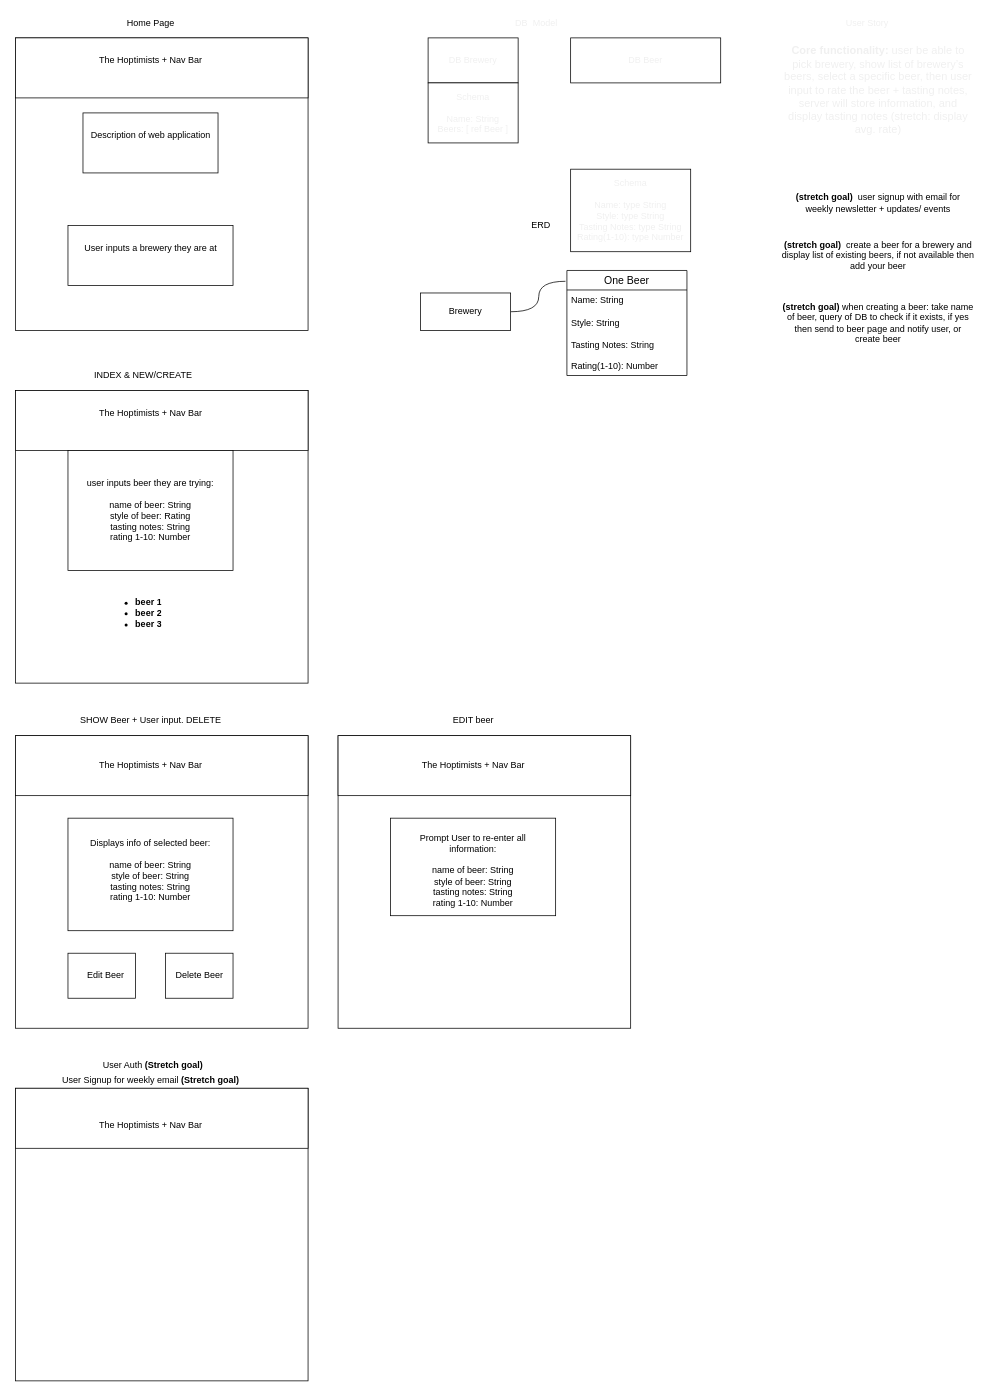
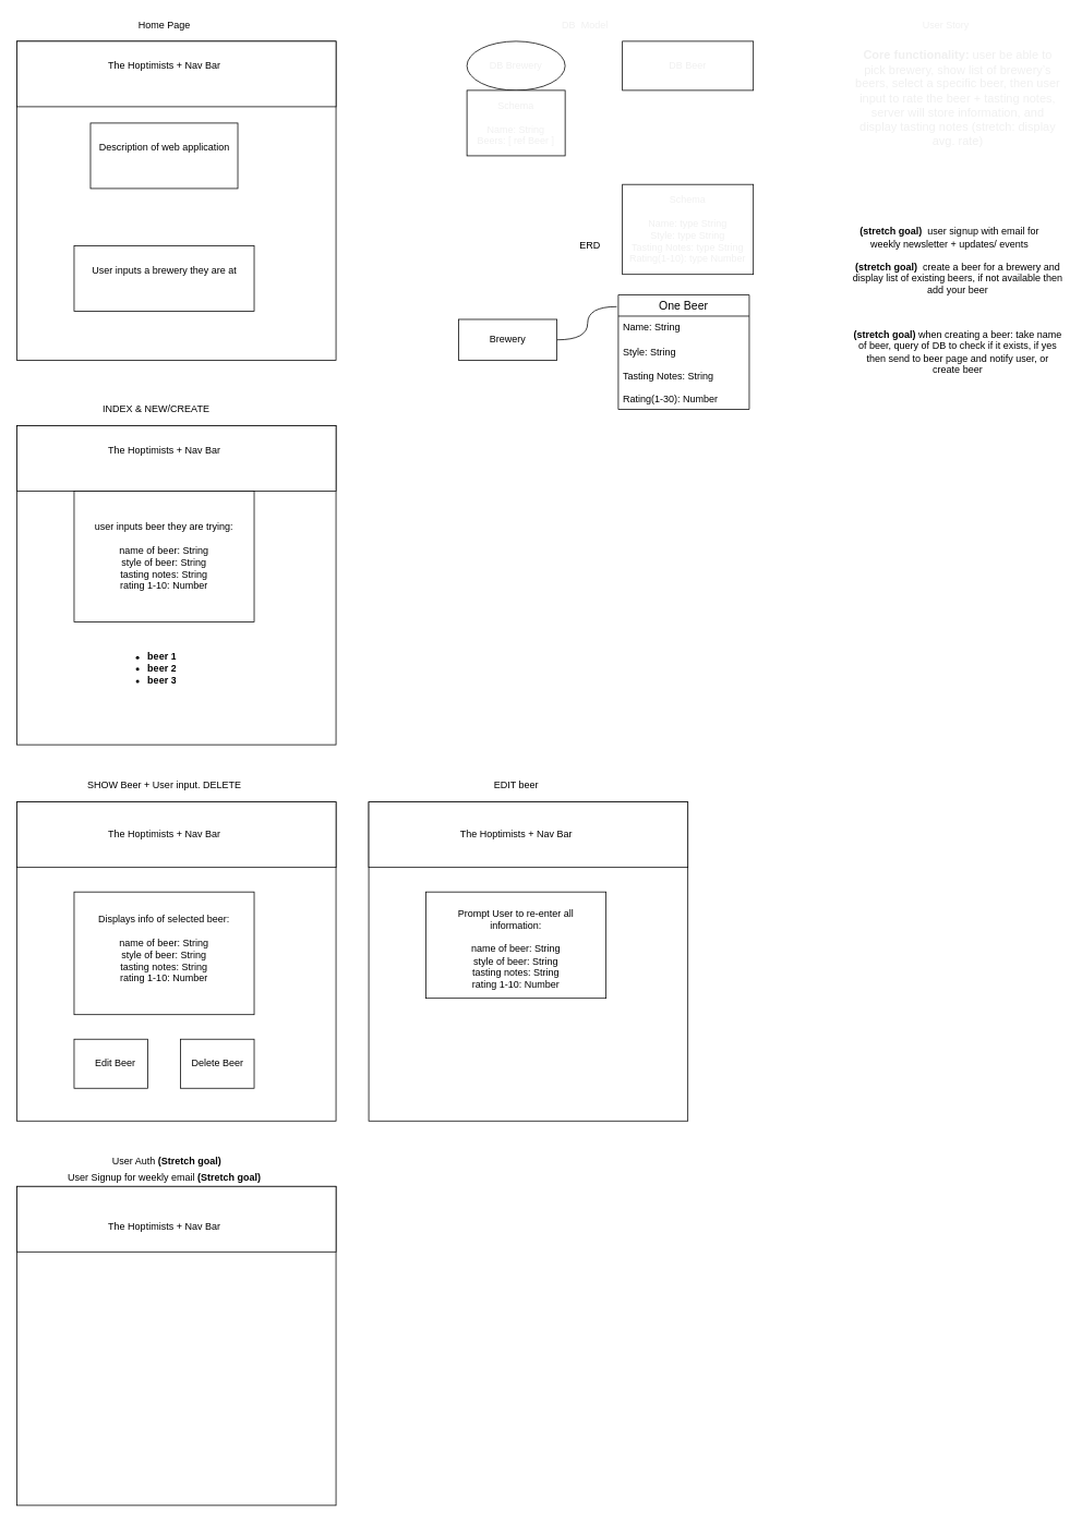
  <mxCell id="0" />
  <mxCell id="1" parent="0" />
  <mxCell id="2" value="" style="whiteSpace=wrap;html=1;aspect=fixed;" vertex="1" parent="1"><mxGeometry x="20" y="50" width="390" height="390" as="geometry" /></mxCell>
  <mxCell id="3" value="" style="rounded=0;whiteSpace=wrap;html=1;" vertex="1" parent="1"><mxGeometry x="110" y="150" width="180" height="80" as="geometry" /></mxCell>
  <mxCell id="4" value="" style="rounded=0;whiteSpace=wrap;html=1;" vertex="1" parent="1"><mxGeometry x="20" y="50" width="390" height="80" as="geometry" /></mxCell>
  <mxCell id="5" value="Home Page" style="text;html=1;align=center;verticalAlign=middle;resizable=0;points=[];autosize=1;" vertex="1" parent="1"><mxGeometry x="160" y="20" width="80" height="20" as="geometry" /></mxCell>
  <mxCell id="6" value="" style="whiteSpace=wrap;html=1;aspect=fixed;" vertex="1" parent="1"><mxGeometry x="20" y="520" width="390" height="390" as="geometry" /></mxCell>
  <mxCell id="7" value="List of Beers" style="text;html=1;align=center;verticalAlign=middle;resizable=0;points=[];autosize=1;" vertex="1" parent="1"><mxGeometry x="160" y="610" width="80" height="20" as="geometry" /></mxCell>
  <mxCell id="8" value="" style="whiteSpace=wrap;html=1;aspect=fixed;" vertex="1" parent="1"><mxGeometry x="20" y="980" width="390" height="390" as="geometry" /></mxCell>
  <mxCell id="9" value="SHOW Beer + User input. DELETE" style="text;html=1;align=center;verticalAlign=middle;resizable=0;points=[];autosize=1;" vertex="1" parent="1"><mxGeometry x="100" y="950" width="200" height="20" as="geometry" /></mxCell>
  <mxCell id="10" value="" style="rounded=0;whiteSpace=wrap;html=1;" vertex="1" parent="1"><mxGeometry x="90" y="300" width="220" height="80" as="geometry" /></mxCell>
  <mxCell id="11" value="The Hoptimists + Nav Bar" style="text;html=1;align=center;verticalAlign=middle;resizable=0;points=[];autosize=1;" vertex="1" parent="1"><mxGeometry x="125" y="70" width="150" height="20" as="geometry" /></mxCell>
  <mxCell id="12" value="User inputs a brewery they are at" style="text;html=1;align=center;verticalAlign=middle;resizable=0;points=[];autosize=1;" vertex="1" parent="1"><mxGeometry x="105" y="320" width="190" height="20" as="geometry" /></mxCell>
  <mxCell id="13" value="Description of web application" style="text;html=1;align=center;verticalAlign=middle;resizable=0;points=[];autosize=1;" vertex="1" parent="1"><mxGeometry x="115" y="170" width="170" height="20" as="geometry" /></mxCell>
  <mxCell id="14" value="" style="whiteSpace=wrap;html=1;aspect=fixed;" vertex="1" parent="1"><mxGeometry x="20" y="1450" width="390" height="390" as="geometry" /></mxCell>
  <mxCell id="15" value="User Signup for weekly email &lt;b&gt;(Stretch goal)&lt;/b&gt;" style="text;html=1;align=center;verticalAlign=middle;resizable=0;points=[];autosize=1;" vertex="1" parent="1"><mxGeometry x="75" y="1430" width="250" height="20" as="geometry" /></mxCell>
  <mxCell id="16" value="The Hoptimists + Nav Bar" style="text;html=1;align=center;verticalAlign=middle;resizable=0;points=[];autosize=1;" vertex="1" parent="1"><mxGeometry x="125" y="540" width="150" height="20" as="geometry" /></mxCell>
  <mxCell id="17" value="" style="rounded=0;whiteSpace=wrap;html=1;" vertex="1" parent="1"><mxGeometry x="20" y="520" width="390" height="80" as="geometry" /></mxCell>
  <mxCell id="18" value="The Hoptimists + Nav Bar" style="text;html=1;align=center;verticalAlign=middle;resizable=0;points=[];autosize=1;" vertex="1" parent="1"><mxGeometry x="125" y="540" width="150" height="20" as="geometry" /></mxCell>
  <mxCell id="19" value="The Hoptimists + Nav Bar" style="text;html=1;align=center;verticalAlign=middle;resizable=0;points=[];autosize=1;" vertex="1" parent="1"><mxGeometry x="125" y="1000" width="150" height="20" as="geometry" /></mxCell>
  <mxCell id="20" value="" style="rounded=0;whiteSpace=wrap;html=1;" vertex="1" parent="1"><mxGeometry x="20" y="980" width="390" height="80" as="geometry" /></mxCell>
  <mxCell id="21" value="The Hoptimists + Nav Bar" style="text;html=1;align=center;verticalAlign=middle;resizable=0;points=[];autosize=1;" vertex="1" parent="1"><mxGeometry x="125" y="1010" width="150" height="20" as="geometry" /></mxCell>
  <mxCell id="22" value="The Hoptimists + Nav Bar" style="text;html=1;align=center;verticalAlign=middle;resizable=0;points=[];autosize=1;" vertex="1" parent="1"><mxGeometry x="125" y="1480" width="150" height="20" as="geometry" /></mxCell>
  <mxCell id="23" value="" style="rounded=0;whiteSpace=wrap;html=1;" vertex="1" parent="1"><mxGeometry x="20" y="1450" width="390" height="80" as="geometry" /></mxCell>
  <mxCell id="24" value="The Hoptimists + Nav Bar" style="text;html=1;align=center;verticalAlign=middle;resizable=0;points=[];autosize=1;" vertex="1" parent="1"><mxGeometry x="125" y="1490" width="150" height="20" as="geometry" /></mxCell>
  <mxCell id="25" value="" style="rounded=0;whiteSpace=wrap;html=1;" vertex="1" parent="1"><mxGeometry x="90" y="600" width="220" height="160" as="geometry" /></mxCell>
- <mxCell id="26" value="user inputs beer they are trying:&lt;br&gt;&lt;br&gt;name of beer: String&lt;br&gt;style of beer: Rating&lt;br&gt;tasting notes: String&lt;br&gt;rating 1-10: Number" style="text;html=1;strokeColor=none;fillColor=none;align=center;verticalAlign=middle;whiteSpace=wrap;rounded=0;" vertex="1" parent="1"><mxGeometry x="100" y="670" width="200" height="20" as="geometry" /></mxCell>
+ <mxCell id="26" value="user inputs beer they are trying:&lt;br&gt;&lt;br&gt;name of beer: String&lt;br&gt;style of beer: String&lt;br&gt;tasting notes: String&lt;br&gt;rating 1-10: Number" style="text;html=1;strokeColor=none;fillColor=none;align=center;verticalAlign=middle;whiteSpace=wrap;rounded=0;" vertex="1" parent="1"><mxGeometry x="100" y="670" width="200" height="20" as="geometry" /></mxCell>
  <mxCell id="27" value="&lt;h1&gt;&lt;ul style=&quot;font-size: 12px&quot;&gt;&lt;li&gt;beer 1&lt;/li&gt;&lt;li&gt;beer 2&lt;/li&gt;&lt;li&gt;beer 3&lt;/li&gt;&lt;/ul&gt;&lt;/h1&gt;" style="text;html=1;strokeColor=none;fillColor=none;spacing=5;spacingTop=-20;whiteSpace=wrap;overflow=hidden;rounded=0;" vertex="1" parent="1"><mxGeometry x="135" y="790" width="135" height="120" as="geometry" /></mxCell>
  <mxCell id="28" value="" style="rounded=0;whiteSpace=wrap;html=1;" vertex="1" parent="1"><mxGeometry x="90" y="1090" width="220" height="150" as="geometry" /></mxCell>
  <mxCell id="29" value="Displays info of selected beer:&lt;br&gt;&lt;br&gt;name of beer: String&lt;br&gt;style of beer: String&lt;br&gt;tasting notes: String&lt;br&gt;rating 1-10: Number" style="text;html=1;strokeColor=none;fillColor=none;align=center;verticalAlign=middle;whiteSpace=wrap;rounded=0;" vertex="1" parent="1"><mxGeometry x="100" y="1150" width="200" height="20" as="geometry" /></mxCell>
  <mxCell id="30" value="" style="rounded=0;whiteSpace=wrap;html=1;" vertex="1" parent="1"><mxGeometry x="90" y="1270" width="90" height="60" as="geometry" /></mxCell>
  <mxCell id="31" value="" style="rounded=0;whiteSpace=wrap;html=1;" vertex="1" parent="1"><mxGeometry x="220" y="1270" width="90" height="60" as="geometry" /></mxCell>
  <mxCell id="32" value="Edit Beer" style="text;html=1;align=center;verticalAlign=middle;resizable=0;points=[];autosize=1;" vertex="1" parent="1"><mxGeometry x="110" y="1290" width="60" height="20" as="geometry" /></mxCell>
  <mxCell id="33" value="Delete Beer" style="text;html=1;align=center;verticalAlign=middle;resizable=0;points=[];autosize=1;" vertex="1" parent="1"><mxGeometry x="225" y="1290" width="80" height="20" as="geometry" /></mxCell>
  <mxCell id="34" value="INDEX &amp;amp; NEW/CREATE" style="text;html=1;align=center;verticalAlign=middle;resizable=0;points=[];autosize=1;" vertex="1" parent="1"><mxGeometry x="115" y="490" width="150" height="20" as="geometry" /></mxCell>
  <mxCell id="35" value="" style="whiteSpace=wrap;html=1;aspect=fixed;" vertex="1" parent="1"><mxGeometry x="450" y="980" width="390" height="390" as="geometry" /></mxCell>
  <mxCell id="36" value="EDIT beer" style="text;html=1;align=center;verticalAlign=middle;resizable=0;points=[];autosize=1;" vertex="1" parent="1"><mxGeometry x="595" y="950" width="70" height="20" as="geometry" /></mxCell>
  <mxCell id="37" value="The Hoptimists + Nav Bar" style="text;html=1;align=center;verticalAlign=middle;resizable=0;points=[];autosize=1;" vertex="1" parent="1"><mxGeometry x="555" y="1000" width="150" height="20" as="geometry" /></mxCell>
  <mxCell id="38" value="" style="rounded=0;whiteSpace=wrap;html=1;" vertex="1" parent="1"><mxGeometry x="450" y="980" width="390" height="80" as="geometry" /></mxCell>
  <mxCell id="39" value="The Hoptimists + Nav Bar" style="text;html=1;align=center;verticalAlign=middle;resizable=0;points=[];autosize=1;" vertex="1" parent="1"><mxGeometry x="555" y="1010" width="150" height="20" as="geometry" /></mxCell>
  <mxCell id="40" value="" style="rounded=0;whiteSpace=wrap;html=1;" vertex="1" parent="1"><mxGeometry x="520" y="1090" width="220" height="130" as="geometry" /></mxCell>
  <mxCell id="41" value="Prompt User to re-enter all information:&lt;br&gt;&lt;br&gt;name of beer: String&lt;br&gt;style of beer: String&lt;br&gt;tasting notes: String&lt;br&gt;rating 1-10: Number" style="text;html=1;strokeColor=none;fillColor=none;align=center;verticalAlign=middle;whiteSpace=wrap;rounded=0;" vertex="1" parent="1"><mxGeometry x="530" y="1150" width="200" height="20" as="geometry" /></mxCell>
  <mxCell id="42" value="&lt;b&gt;(stretch goal)&lt;/b&gt; when creating a beer: take name of beer, query of DB to check if it exists, if yes then send to beer page and notify user, or create beer" style="text;html=1;strokeColor=none;fillColor=none;align=center;verticalAlign=middle;whiteSpace=wrap;rounded=0;" vertex="1" parent="1"><mxGeometry x="1040" y="420" width="260" height="20" as="geometry" /></mxCell>
  <mxCell id="43" value="&lt;b&gt;(stretch goal)&amp;nbsp;&lt;/b&gt;&amp;nbsp;&lt;span&gt;create a beer for a brewery and display list of existing beers, if not available then add your beer&lt;/span&gt;" style="text;html=1;strokeColor=none;fillColor=none;align=center;verticalAlign=middle;whiteSpace=wrap;rounded=0;" vertex="1" parent="1"><mxGeometry x="1040" y="330" width="260" height="20" as="geometry" /></mxCell>
  <mxCell id="44" style="edgeStyle=orthogonalEdgeStyle;rounded=0;orthogonalLoop=1;jettySize=auto;html=1;entryX=-0.012;entryY=0.103;entryDx=0;entryDy=0;entryPerimeter=0;curved=1;endArrow=none;" edge="1" parent="1" source="45" target="55"><mxGeometry relative="1" as="geometry" /></mxCell>
  <mxCell id="45" value="Brewery" style="rounded=0;whiteSpace=wrap;html=1;" vertex="1" parent="1"><mxGeometry x="560" y="390" width="120" height="50" as="geometry" /></mxCell>
  <mxCell id="46" value="ERD" style="text;html=1;align=center;verticalAlign=middle;resizable=0;points=[];autosize=1;" vertex="1" parent="1"><mxGeometry x="700" y="290" width="40" height="20" as="geometry" /></mxCell>
  <mxCell id="47" value="&lt;span id=&quot;docs-internal-guid-71849df3-7fff-c017-9060-932981379f20&quot;&gt;&lt;span style=&quot;font-size: 11pt; font-family: arial; background-color: transparent; font-weight: 700; vertical-align: baseline;&quot;&gt;Core functionality:&lt;/span&gt;&lt;span style=&quot;font-size: 11pt; font-family: arial; background-color: transparent; vertical-align: baseline;&quot;&gt; user be able to pick brewery, show list of brewery’s beers, select a specific beer, then user input to rate the beer + tasting notes, server will store information, and display tasting notes (stretch: display avg. rate)&lt;/span&gt;&lt;/span&gt;" style="text;html=1;strokeColor=none;fillColor=none;align=center;verticalAlign=middle;whiteSpace=wrap;rounded=0;fontColor=#F0F0F0;" vertex="1" parent="1"><mxGeometry x="1040" y="110" width="260" height="20" as="geometry" /></mxCell>
  <mxCell id="48" value="User Story" style="text;html=1;align=center;verticalAlign=middle;resizable=0;points=[];autosize=1;fontColor=#F0F0F0;" vertex="1" parent="1"><mxGeometry x="1120" y="20" width="70" height="20" as="geometry" /></mxCell>
  <mxCell id="49" value="DB&amp;nbsp; Model" style="text;html=1;align=center;verticalAlign=middle;resizable=0;points=[];autosize=1;fontColor=#F0F0F0;" vertex="1" parent="1"><mxGeometry x="679" y="20" width="70" height="20" as="geometry" /></mxCell>
- <mxCell id="50" value="DB Brewery" style="rounded=0;whiteSpace=wrap;html=1;fontColor=#F0F0F0;" vertex="1" parent="1"><mxGeometry x="570" y="50" width="120" height="60" as="geometry" /></mxCell>
+ <mxCell id="50" value="DB Brewery" style="ellipse;whiteSpace=wrap;html=1;fontColor=#F0F0F0;" vertex="1" parent="1"><mxGeometry x="570" y="50" width="120" height="60" as="geometry" /></mxCell>
  <mxCell id="51" value="Schema&lt;br&gt;&lt;br&gt;Name: String&lt;br&gt;Beers: [ ref Beer ]" style="rounded=0;whiteSpace=wrap;html=1;fontColor=#F0F0F0;" vertex="1" parent="1"><mxGeometry x="570" y="110" width="120" height="80" as="geometry" /></mxCell>
- <mxCell id="52" value="DB Beer" style="rounded=0;whiteSpace=wrap;html=1;fontColor=#F0F0F0;" vertex="1" parent="1"><mxGeometry x="760" y="50" width="200" height="60" as="geometry" /></mxCell>
+ <mxCell id="52" value="DB Beer" style="rounded=0;whiteSpace=wrap;html=1;fontColor=#F0F0F0;" vertex="1" parent="1"><mxGeometry x="760" y="50" width="160" height="60" as="geometry" /></mxCell>
  <mxCell id="53" value="Schema&lt;br&gt;&lt;br&gt;Name: type String&lt;br&gt;Style: type String&lt;br&gt;Tasting Notes: type String&lt;br&gt;Rating(1-10): type Number" style="rounded=0;whiteSpace=wrap;html=1;fontColor=#F0F0F0;" vertex="1" parent="1"><mxGeometry x="760" y="225" width="160" height="110" as="geometry" /></mxCell>
- <mxCell id="54" value="&lt;b&gt;(stretch goal)&amp;nbsp;&lt;/b&gt;&amp;nbsp;user signup with email for weekly newsletter + updates/ events" style="text;html=1;strokeColor=none;fillColor=none;align=center;verticalAlign=middle;whiteSpace=wrap;rounded=0;" vertex="1" parent="1"><mxGeometry x="1040" y="260" width="260" height="20" as="geometry" /></mxCell>
+ <mxCell id="54" value="&lt;b&gt;(stretch goal)&amp;nbsp;&lt;/b&gt;&amp;nbsp;user signup with email for weekly newsletter + updates/ events" style="text;html=1;strokeColor=none;fillColor=none;align=center;verticalAlign=middle;whiteSpace=wrap;rounded=0;" vertex="1" parent="1"><mxGeometry x="1030" y="280" width="260" height="20" as="geometry" /></mxCell>
  <mxCell id="55" value="One Beer" style="swimlane;fontStyle=0;childLayout=stackLayout;horizontal=1;startSize=26;horizontalStack=0;resizeParent=1;resizeParentMax=0;resizeLast=0;collapsible=1;marginBottom=0;align=center;fontSize=14;" vertex="1" parent="1"><mxGeometry x="755" y="360" width="160" height="140" as="geometry" /></mxCell>
  <mxCell id="56" value="Name: String" style="text;strokeColor=none;fillColor=none;spacingLeft=4;spacingRight=4;overflow=hidden;rotatable=0;points=[[0,0.5],[1,0.5]];portConstraint=eastwest;fontSize=12;" vertex="1" parent="55"><mxGeometry y="26" width="160" height="30" as="geometry" /></mxCell>
  <mxCell id="57" value="Style: String" style="text;strokeColor=none;fillColor=none;spacingLeft=4;spacingRight=4;overflow=hidden;rotatable=0;points=[[0,0.5],[1,0.5]];portConstraint=eastwest;fontSize=12;" vertex="1" parent="55"><mxGeometry y="56" width="160" height="30" as="geometry" /></mxCell>
- <mxCell id="58" value="Tasting Notes: String&#10;&#10;Rating(1-10): Number" style="text;strokeColor=none;fillColor=none;spacingLeft=4;spacingRight=4;overflow=hidden;rotatable=0;points=[[0,0.5],[1,0.5]];portConstraint=eastwest;fontSize=12;" vertex="1" parent="55"><mxGeometry y="86" width="160" height="54" as="geometry" /></mxCell>
+ <mxCell id="58" value="Tasting Notes: String&#10;&#10;Rating(1-30): Number" style="text;strokeColor=none;fillColor=none;spacingLeft=4;spacingRight=4;overflow=hidden;rotatable=0;points=[[0,0.5],[1,0.5]];portConstraint=eastwest;fontSize=12;" vertex="1" parent="55"><mxGeometry y="86" width="160" height="54" as="geometry" /></mxCell>
  <mxCell id="59" value="User Auth&amp;nbsp;&lt;b&gt;(Stretch goal)&lt;/b&gt;" style="text;html=1;align=center;verticalAlign=middle;resizable=0;points=[];autosize=1;" vertex="1" parent="1"><mxGeometry x="127.5" y="1410" width="150" height="20" as="geometry" /></mxCell>
